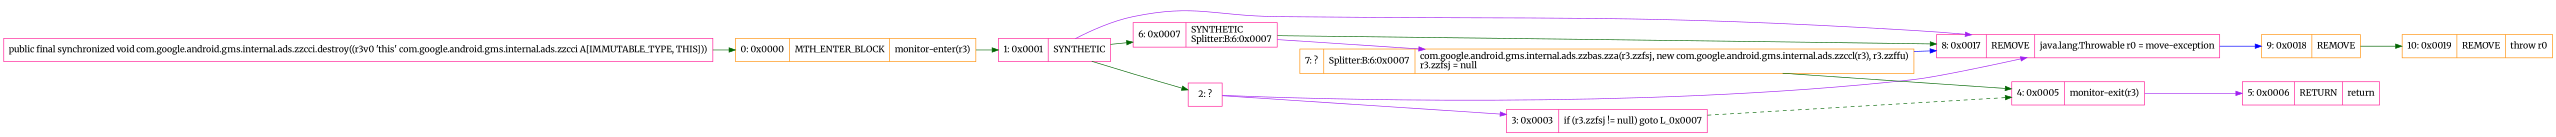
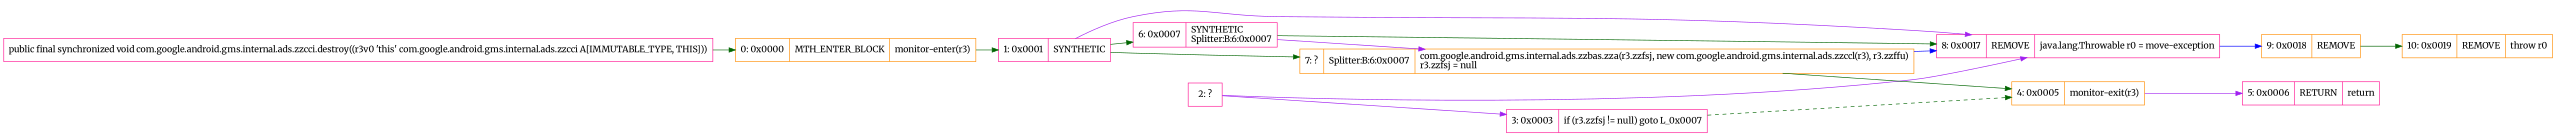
  digraph {
    fontname=Merriweather
    rankdir=LR
    node [color=deeppink fontname=Merriweather shape=record]
    edge [color=darkgreen fontname=Merriweather]
    n1 [color=darkorange label="{0\:\ 0x0000|MTH_ENTER_BLOCK\l|monitor\-enter(r3)\l}"]
    n2 [label="{1\:\ 0x0001|SYNTHETIC\l}"]
    n3 [label="{2\:\ ?}"]
    n4 [label="{8\:\ 0x0017|REMOVE\l|java.lang.Throwable r0 = move\-exception\l}"]
    n5 [label="{6\:\ 0x0007|SYNTHETIC\lSplitter:B:6:0x0007\l}"]
    n6 [label="{3\:\ 0x0003|if (r3.zzfsj != null) goto L_0x0007\l}"]
    n7 [color=darkorange label="{9\:\ 0x0018|REMOVE\l}"]
-   n8 [label="{4\:\ 0x0005|monitor\-exit(r3)\l}"]
+   n8 [color=darkorange label="{4\:\ 0x0005|monitor\-exit(r3)\l}"]
    n9 [label="{5\:\ 0x0006|RETURN\l|return\l}"]
    n10 [color=darkorange label="{7\:\ ?|Splitter:B:6:0x0007\l|com.google.android.gms.internal.ads.zzbas.zza(r3.zzfsj, new com.google.android.gms.internal.ads.zzccl(r3), r3.zzffu)\lr3.zzfsj = null\l}"]
    n11 [color=darkorange label="{10\:\ 0x0019|REMOVE\l|throw r0\l}"]
    n12 [label="{public final synchronized void com.google.android.gms.internal.ads.zzcci.destroy((r3v0 'this' com.google.android.gms.internal.ads.zzcci A[IMMUTABLE_TYPE, THIS])) }"]
    n1 -> n2
-   n2 -> n3
+   n2 -> n10
    n2 -> n4 [color=purple]
    n2 -> n5
    n3 -> n4 [color=purple]
    n3 -> n6 [color=purple]
    n4 -> n7 [color=blue]
    n5 -> n4
    n5 -> n10 [color=purple]
    n6 -> n8 [style=dashed]
    n7 -> n11
    n8 -> n9 [color=purple]
    n10 -> n4 [color=blue]
    n10 -> n8
    n12 -> n1
  }
